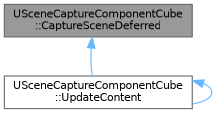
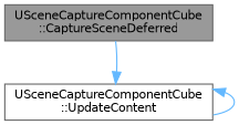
  digraph {
    rankdir=TB
    node [fontname=Helvetica fontsize=10 shape=box style=filled]
    edge [color=steelblue1 dir=back fontname=Helvetica fontsize=10 labelfontname=Helvetica labelfontsize=10 style=solid]
    n1 [color=gray40 fillcolor=grey60 fontcolor=black height=0.2 label="USceneCaptureComponentCube\l::CaptureSceneDeferred" width=0.4]
    n2 [color=grey40 fillcolor=white height=0.2 label="USceneCaptureComponentCube\l::UpdateContent" width=0.4]
-   n1 -> n2
+   n2 -> n1
    n2 -> n2
  }
